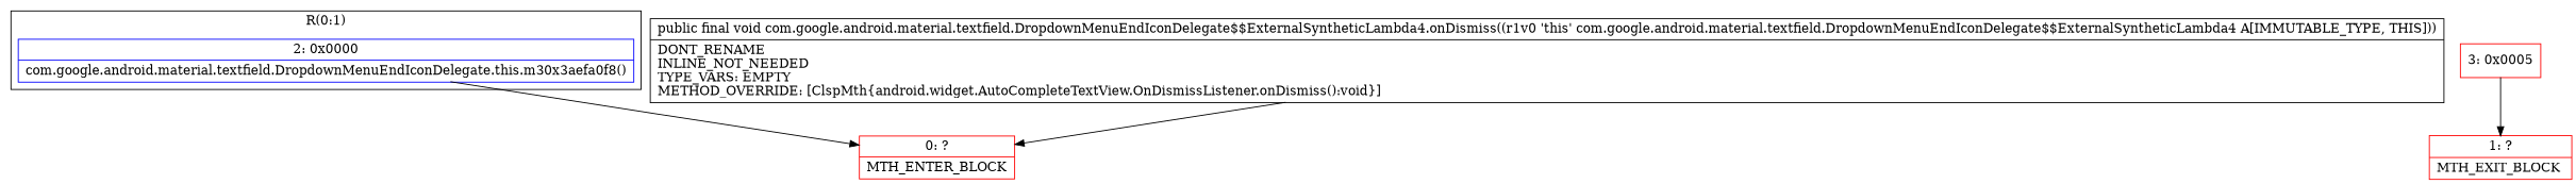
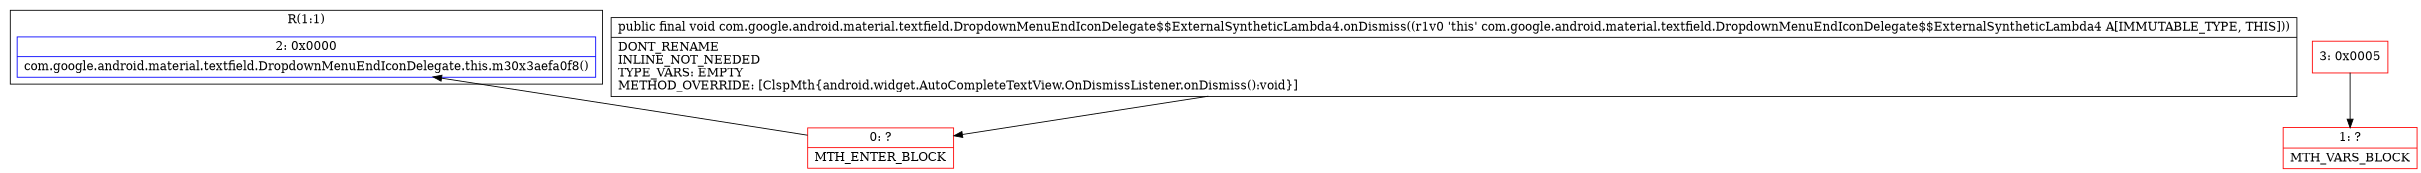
  digraph {
    node [color=red shape=record]
    n1 [color=blue label="{2\:\ 0x0000|com.google.android.material.textfield.DropdownMenuEndIconDelegate.this.m30x3aefa0f8()\l}"]
    n2 [label="{3\:\ 0x0005}"]
-   n3 [label="{1\:\ ?|MTH_EXIT_BLOCK\l}"]
+   n3 [label="{1\:\ ?|MTH_VARS_BLOCK\l}"]
    n4 [label="{0\:\ ?|MTH_ENTER_BLOCK\l}"]
    n5 [label="{public final void com.google.android.material.textfield.DropdownMenuEndIconDelegate$$ExternalSyntheticLambda4.onDismiss((r1v0 'this' com.google.android.material.textfield.DropdownMenuEndIconDelegate$$ExternalSyntheticLambda4 A[IMMUTABLE_TYPE, THIS]))  | DONT_RENAME\lINLINE_NOT_NEEDED\lTYPE_VARS: EMPTY\lMETHOD_OVERRIDE: [ClspMth\{android.widget.AutoCompleteTextView.OnDismissListener.onDismiss():void\}]\l}" color=""]
    subgraph cluster_1 {
-     label="R(0:1)"
+     label="R(1:1)"
      n1
    }
    n2 -> n3
-   n1 -> n4
+   n4 -> n1
    n5 -> n4
  }
